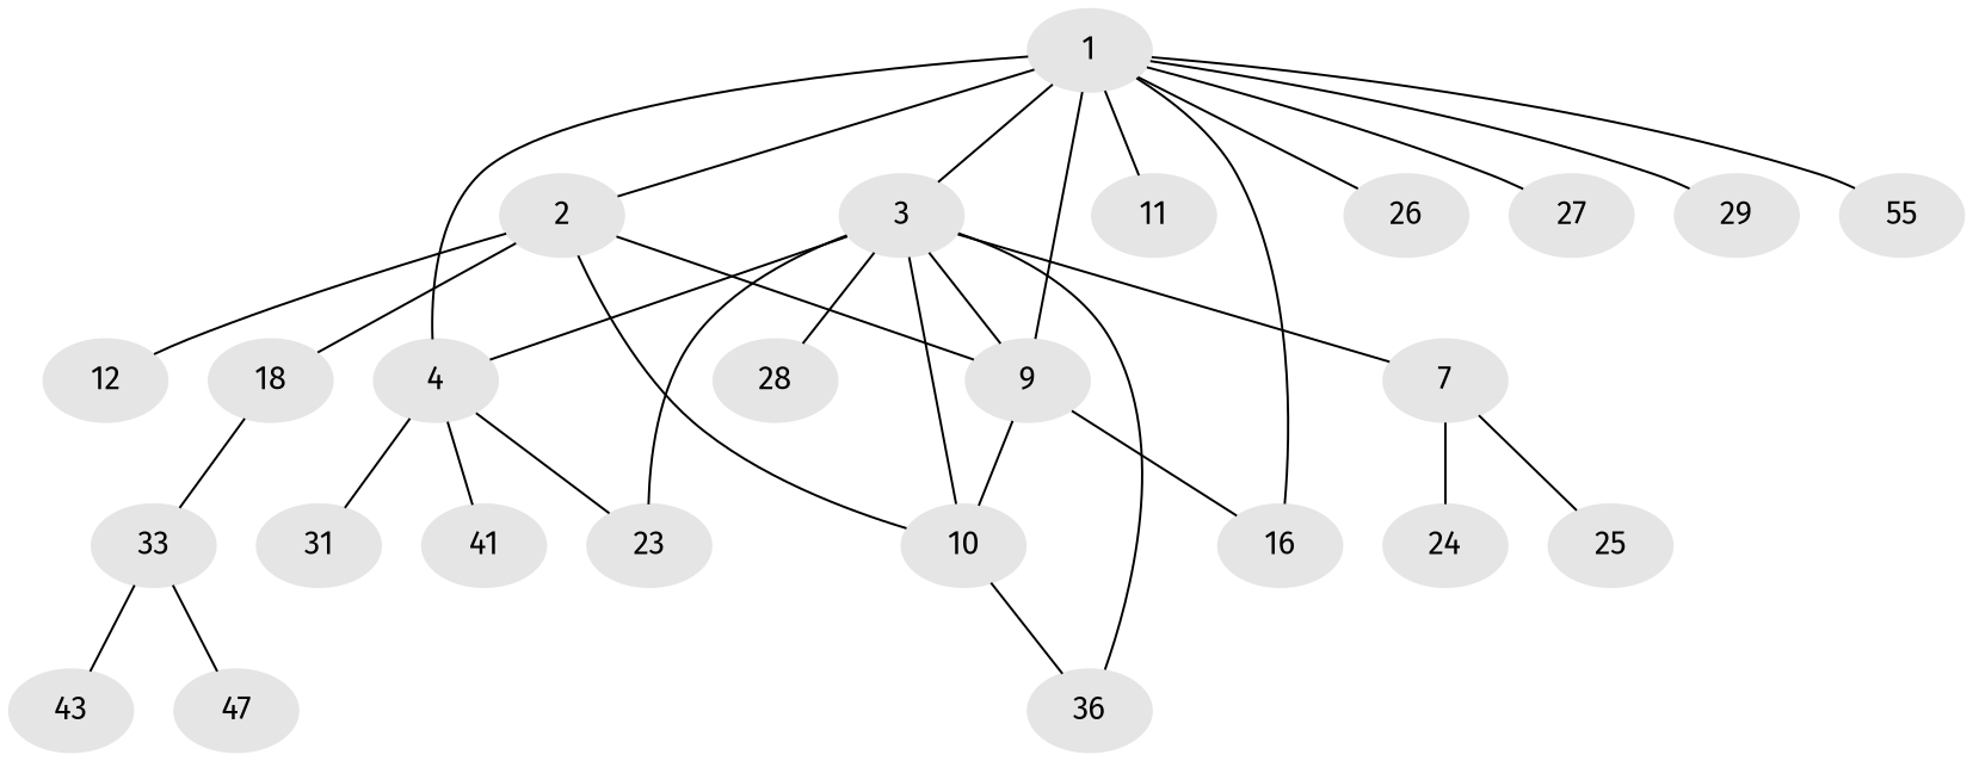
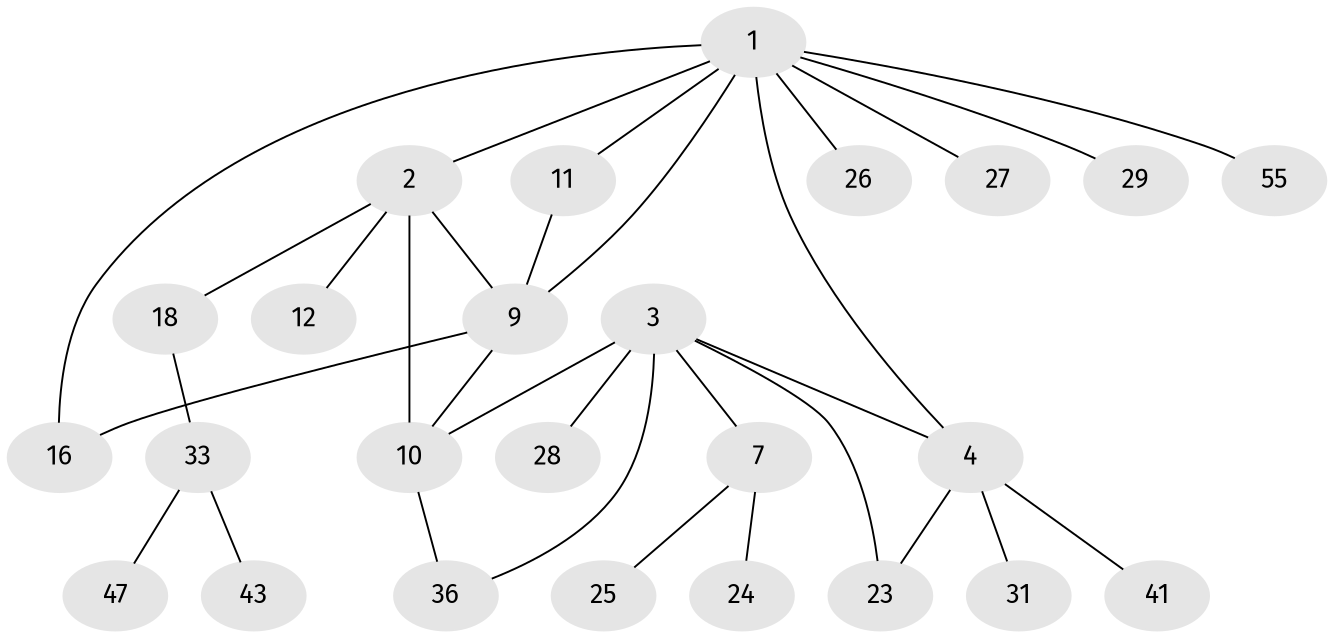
  graph {
    fontname="Fira Sans"
    node [color=gray90 fontname="Fira Sans" style=filled]
    edge [fontname="Fira Sans"]
    1 [super="+15+5"]
    2
    3 [super="+8"]
    4 [super="+39+14"]
    9 [super="+21+32+48+46"]
    11
    16
    26
    27
    29
    n11 [label=55 super="+42"]
    10 [super="+53"]
    12
    18 [super="+20"]
    7 [super="+30"]
    23
    28
    36 [super="+44+38"]
    31
    41 [super="+52"]
    33 [super="+34"]
    24
    25
    43
    47
    1 -- 2
-   1 -- 3 [weight=3]
    1 -- 4
    1 -- 9
    1 -- 11
    1 -- 16
    1 -- 26
    1 -- 27
    1 -- 29
    1 -- n11
    2 -- 9
    2 -- 10
    2 -- 12
    2 -- 18
    3 -- 4
-   3 -- 9
+   11 -- 9
    3 -- 10
    3 -- 7
    3 -- 23
    3 -- 28
    3 -- 36
    4 -- 23
    4 -- 31
    4 -- 41
    9 -- 16
    9 -- 10
    10 -- 36
    18 -- 33
    7 -- 24
    7 -- 25
    33 -- 43
    33 -- 47
  }
